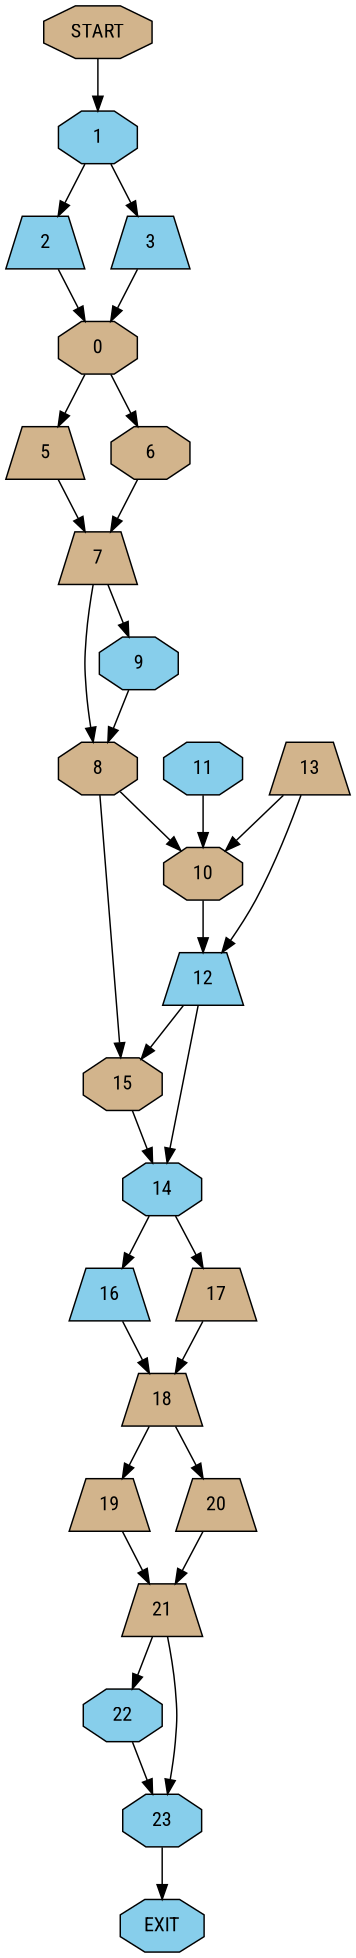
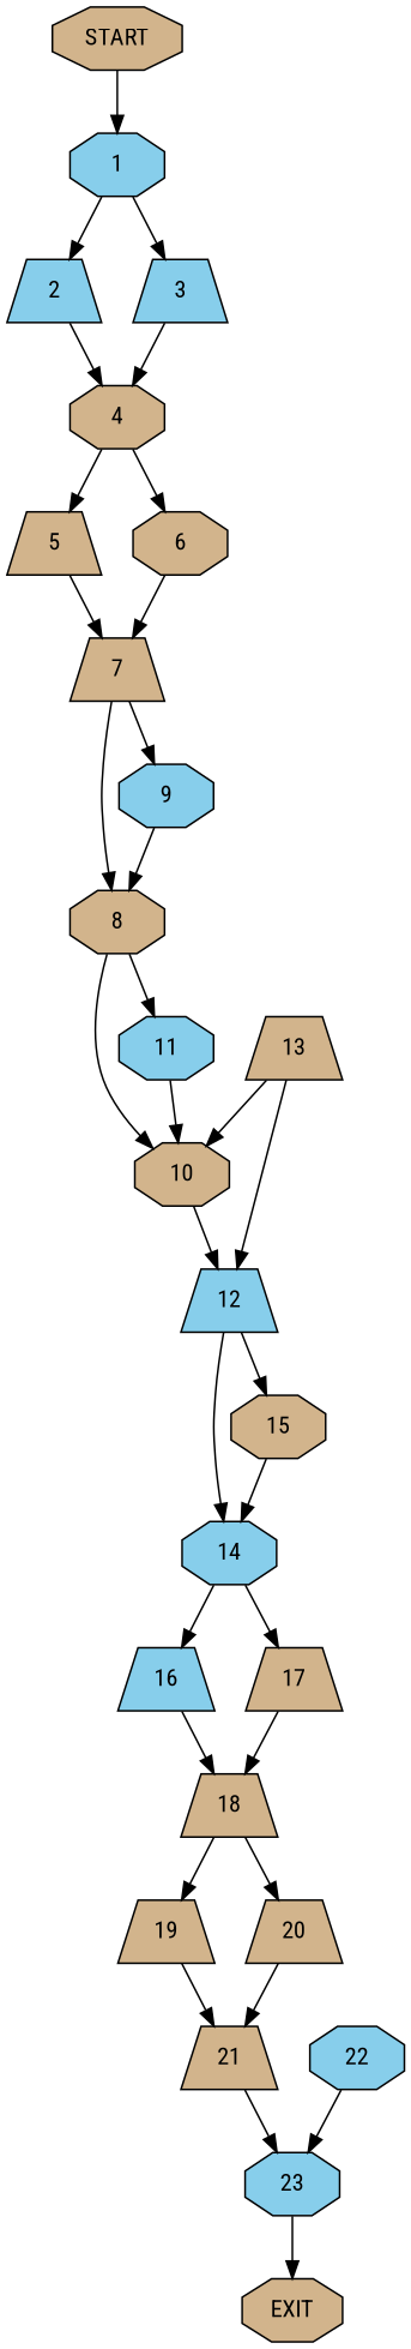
  digraph {
    fontname="Roboto Condensed"
    node [fillcolor=tan fontname="Roboto Condensed" shape=octagon style=filled]
    edge [fontname="Roboto Condensed"]
    n1 [label=START]
    1 [fillcolor=skyblue]
    2 [fillcolor=skyblue shape=trapezium]
    3 [fillcolor=skyblue shape=trapezium]
-   n5 [fillcolor=skyblue label=EXIT]
-   4 [label=0]
+   n5 [label=EXIT]
+   4
    5 [shape=trapezium]
    6
    7 [shape=trapezium]
    8
    9 [fillcolor=skyblue]
    10
    11 [fillcolor=skyblue]
    12 [fillcolor=skyblue shape=trapezium]
    14 [fillcolor=skyblue]
    15
    13 [shape=trapezium]
    16 [fillcolor=skyblue shape=trapezium]
    17 [shape=trapezium]
    18 [shape=trapezium]
    19 [shape=trapezium]
    20 [shape=trapezium]
    21 [shape=trapezium]
    22 [fillcolor=skyblue]
    23 [fillcolor=skyblue]
    n1 -> 1
    1 -> 2
    1 -> 3
    2 -> 4
    3 -> 4
    4 -> 5
    4 -> 6
    5 -> 7
    6 -> 7
    7 -> 8
    7 -> 9
    8 -> 10
-   8 -> 15
+   8 -> 11
    9 -> 8
    10 -> 12
    11 -> 10
    12 -> 14
    12 -> 15
    14 -> 16
    14 -> 17
    15 -> 14
    13 -> 10
    13 -> 12
    16 -> 18
    17 -> 18
    18 -> 19
    18 -> 20
    19 -> 21
    20 -> 21
-   21 -> 22
    21 -> 23
    22 -> 23
    23 -> n5
  }
